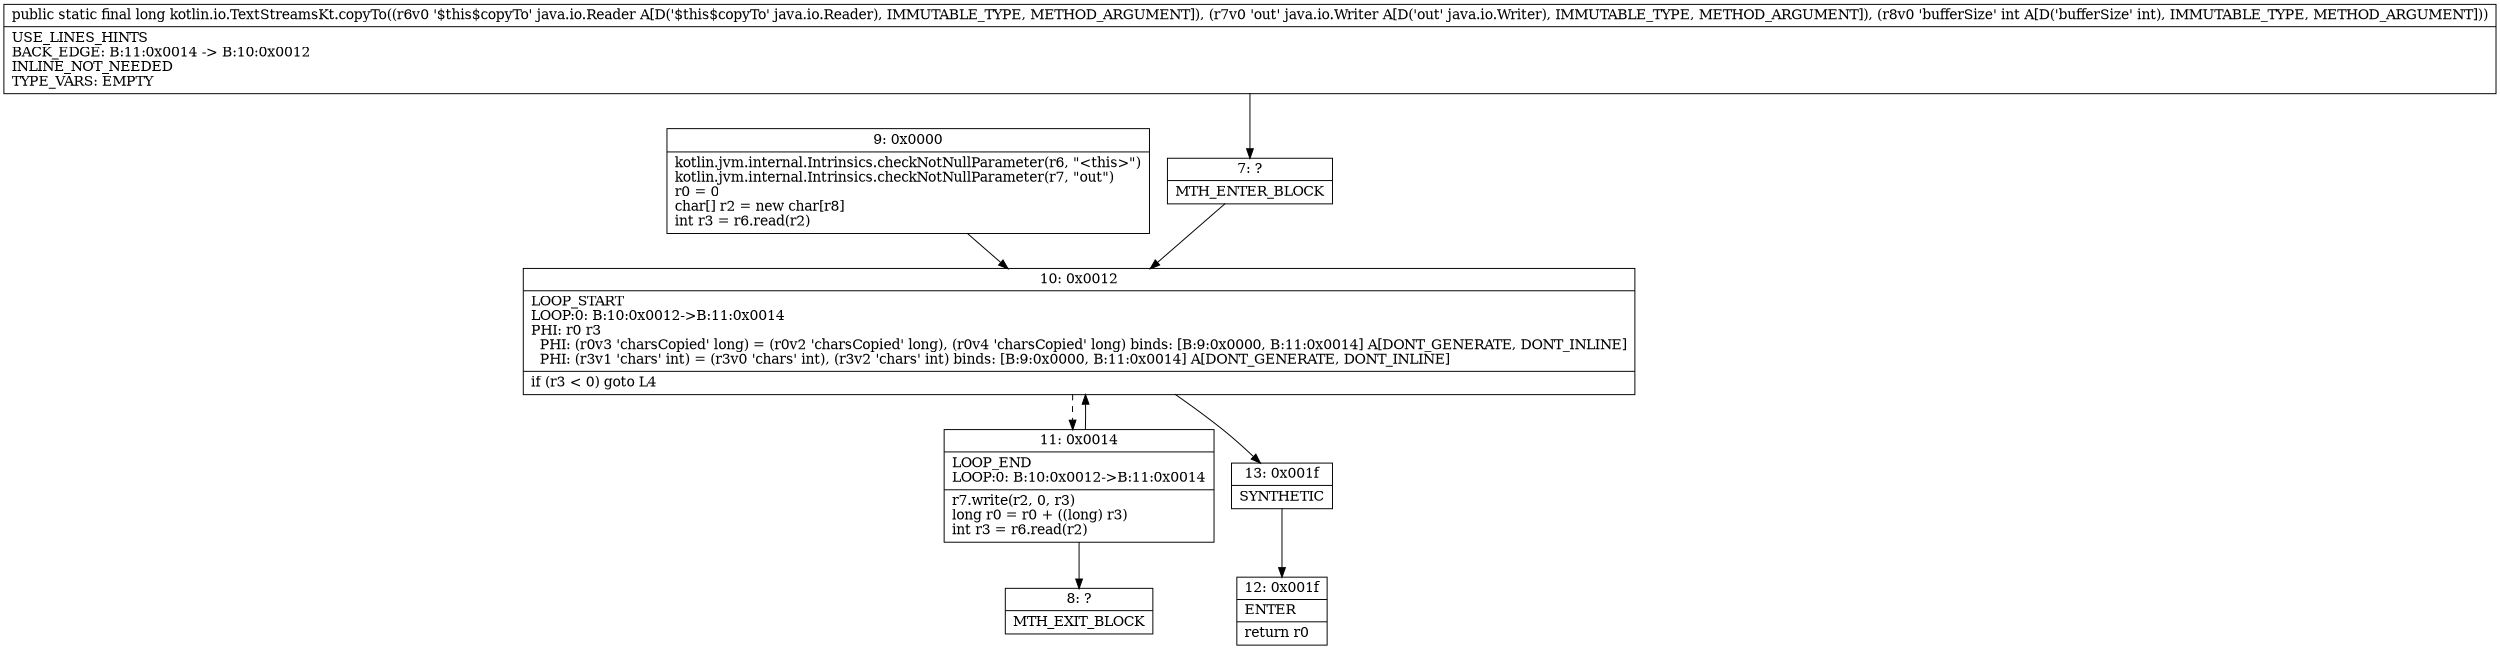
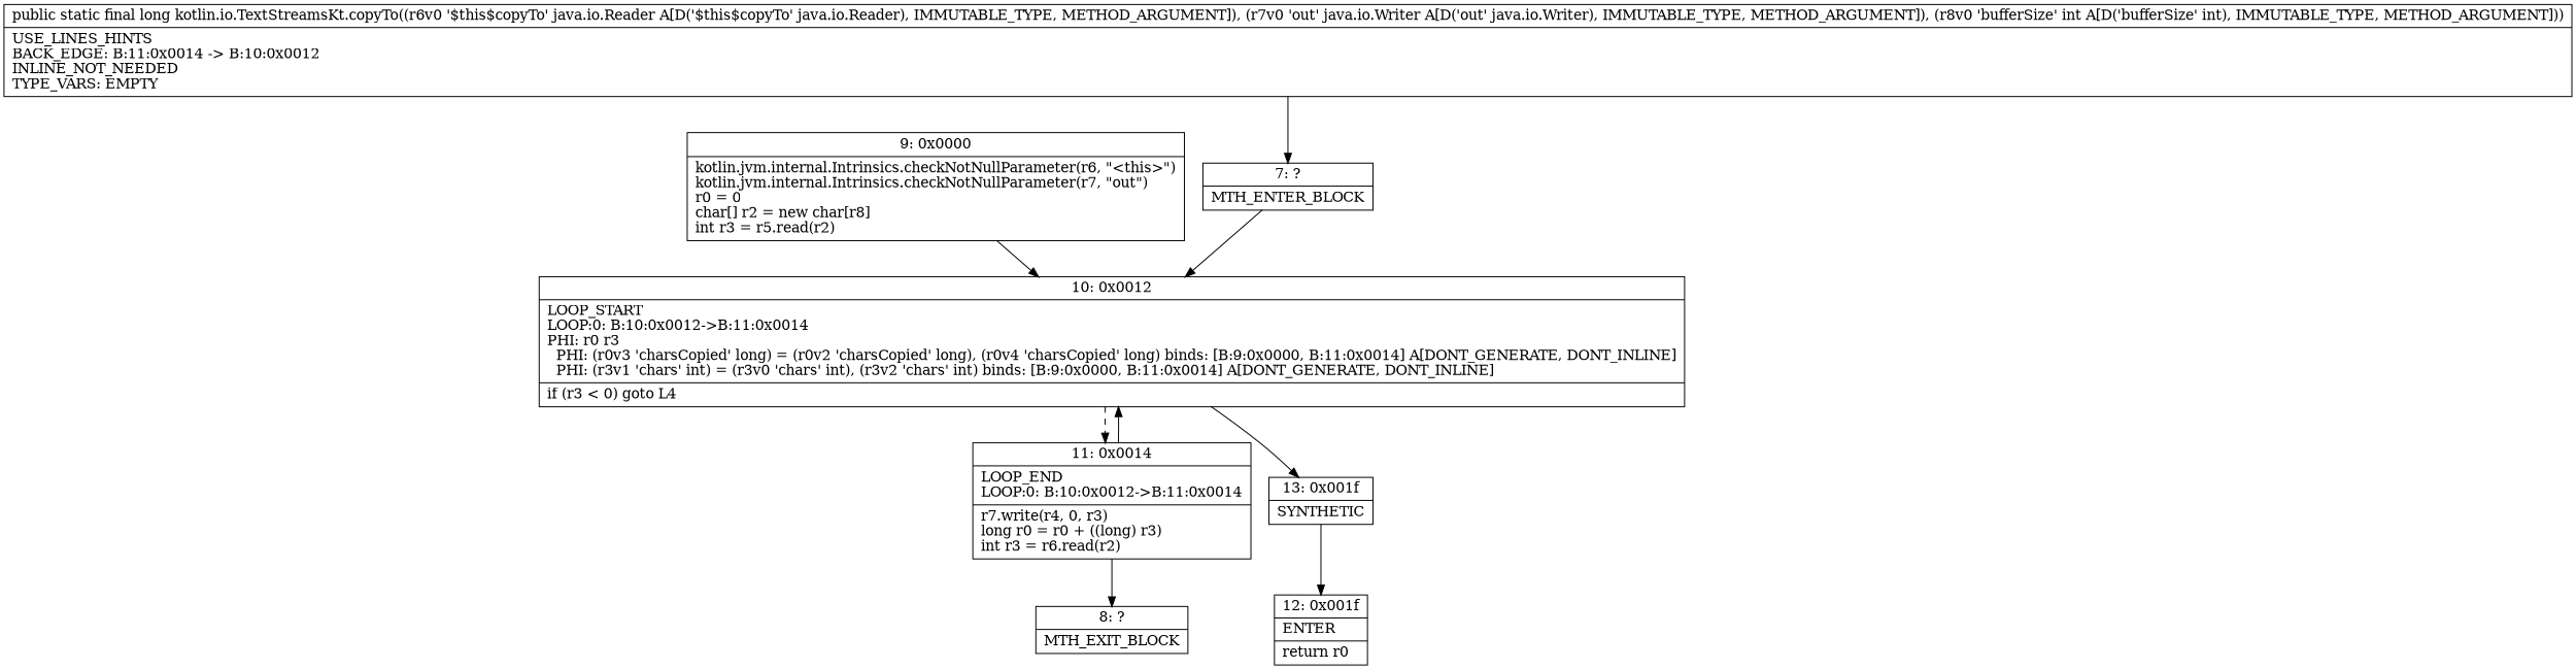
  digraph {
    node [shape=record]
    n1 [label="{7\:\ ?|MTH_ENTER_BLOCK\l}"]
    n2 [label="{10\:\ 0x0012|LOOP_START\lLOOP:0: B:10:0x0012\-\>B:11:0x0014\lPHI: r0 r3 \l  PHI: (r0v3 'charsCopied' long) = (r0v2 'charsCopied' long), (r0v4 'charsCopied' long) binds: [B:9:0x0000, B:11:0x0014] A[DONT_GENERATE, DONT_INLINE]\l  PHI: (r3v1 'chars' int) = (r3v0 'chars' int), (r3v2 'chars' int) binds: [B:9:0x0000, B:11:0x0014] A[DONT_GENERATE, DONT_INLINE]\l|if (r3 \< 0) goto L4\l}"]
-   n3 [label="{9\:\ 0x0000|kotlin.jvm.internal.Intrinsics.checkNotNullParameter(r6, \"\<this\>\")\lkotlin.jvm.internal.Intrinsics.checkNotNullParameter(r7, \"out\")\lr0 = 0\lchar[] r2 = new char[r8]\lint r3 = r6.read(r2)\l}"]
-   n4 [label="{11\:\ 0x0014|LOOP_END\lLOOP:0: B:10:0x0012\-\>B:11:0x0014\l|r7.write(r2, 0, r3)\llong r0 = r0 + ((long) r3)\lint r3 = r6.read(r2)\l}"]
+   n3 [label="{9\:\ 0x0000|kotlin.jvm.internal.Intrinsics.checkNotNullParameter(r6, \"\<this\>\")\lkotlin.jvm.internal.Intrinsics.checkNotNullParameter(r7, \"out\")\lr0 = 0\lchar[] r2 = new char[r8]\lint r3 = r5.read(r2)\l}"]
+   n4 [label="{11\:\ 0x0014|LOOP_END\lLOOP:0: B:10:0x0012\-\>B:11:0x0014\l|r7.write(r4, 0, r3)\llong r0 = r0 + ((long) r3)\lint r3 = r6.read(r2)\l}"]
    n5 [label="{13\:\ 0x001f|SYNTHETIC\l}"]
    n6 [label="{8\:\ ?|MTH_EXIT_BLOCK\l}"]
    n7 [label="{12\:\ 0x001f|ENTER\l|return r0\l}"]
    n8 [label="{public static final long kotlin.io.TextStreamsKt.copyTo((r6v0 '$this$copyTo' java.io.Reader A[D('$this$copyTo' java.io.Reader), IMMUTABLE_TYPE, METHOD_ARGUMENT]), (r7v0 'out' java.io.Writer A[D('out' java.io.Writer), IMMUTABLE_TYPE, METHOD_ARGUMENT]), (r8v0 'bufferSize' int A[D('bufferSize' int), IMMUTABLE_TYPE, METHOD_ARGUMENT]))  | USE_LINES_HINTS\lBACK_EDGE: B:11:0x0014 \-\> B:10:0x0012\lINLINE_NOT_NEEDED\lTYPE_VARS: EMPTY\l}"]
    n1 -> n2
    n2 -> n4 [style=dashed]
    n2 -> n5
    n3 -> n2
    n4 -> n2
    n4 -> n6
    n5 -> n7
    n8 -> n1
  }
